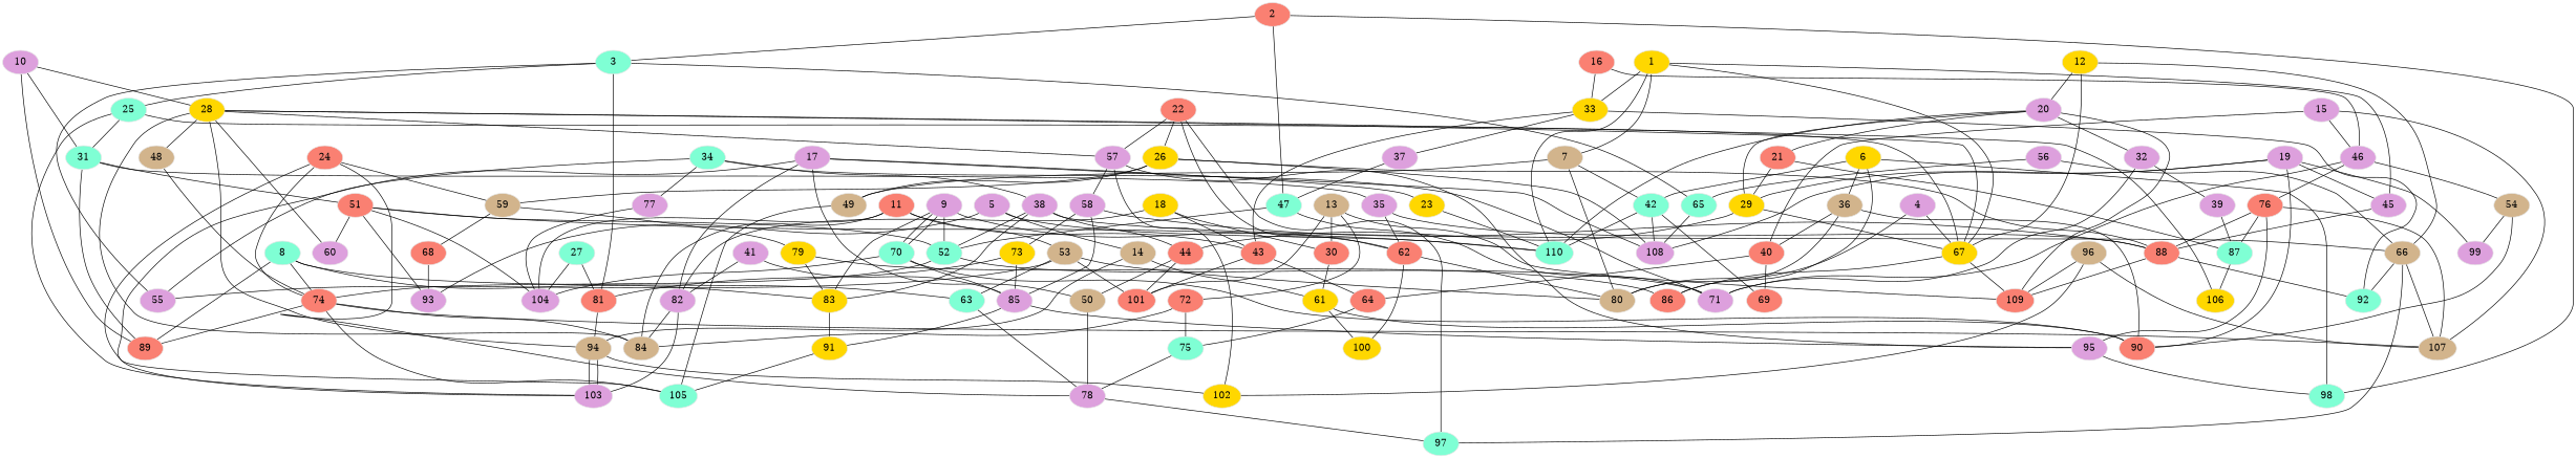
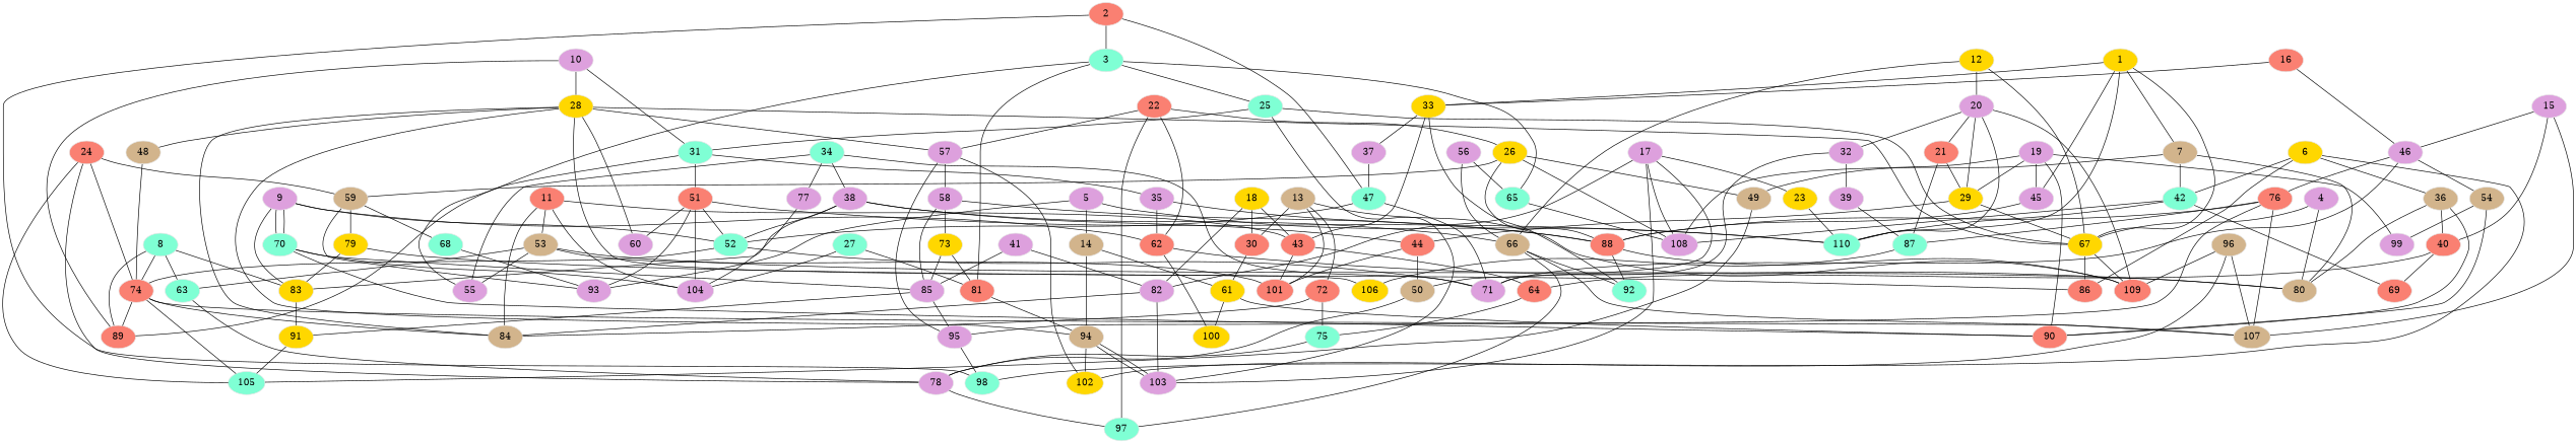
  graph {
    node [color=gray90 fillcolor=plum style=filled]
    1 [fillcolor=gold]
    7 [fillcolor=tan]
    33 [fillcolor=gold]
    45
    67 [fillcolor=gold]
    110 [fillcolor=aquamarine]
    80 [fillcolor=tan]
    42 [fillcolor=aquamarine]
    49 [fillcolor=tan]
    43 [fillcolor=salmon]
    37
    92 [fillcolor=aquamarine]
    88 [fillcolor=salmon]
    86 [fillcolor=salmon]
    109 [fillcolor=salmon]
    2 [fillcolor=salmon]
    3 [fillcolor=aquamarine]
    47 [fillcolor=aquamarine]
    98 [fillcolor=aquamarine]
    25 [fillcolor=aquamarine]
    55
    65 [fillcolor=aquamarine]
    81 [fillcolor=salmon]
    52 [fillcolor=aquamarine]
    71
    31 [fillcolor=aquamarine]
    103
    108
    94 [fillcolor=tan]
    4
    5
    14 [fillcolor=tan]
    93
    61 [fillcolor=gold]
    6 [fillcolor=gold]
    36 [fillcolor=tan]
    27 [fillcolor=aquamarine]
    104
    40 [fillcolor=salmon]
    90 [fillcolor=salmon]
    69 [fillcolor=salmon]
    105 [fillcolor=aquamarine]
    8 [fillcolor=aquamarine]
    63 [fillcolor=aquamarine]
    74 [fillcolor=salmon]
    83 [fillcolor=gold]
    89 [fillcolor=salmon]
    78
    84 [fillcolor=tan]
    107 [fillcolor=tan]
    91 [fillcolor=gold]
    9
    62 [fillcolor=salmon]
    70 [fillcolor=aquamarine]
    100 [fillcolor=gold]
    85
    10
    28 [fillcolor=gold]
    57
    48 [fillcolor=tan]
    60
    106 [fillcolor=gold]
    35
    51 [fillcolor=salmon]
    11 [fillcolor=salmon]
    53 [fillcolor=tan]
    101 [fillcolor=salmon]
    64 [fillcolor=salmon]
    12 [fillcolor=gold]
    20
    66 [fillcolor=tan]
    29 [fillcolor=gold]
    21 [fillcolor=salmon]
    32
    97 [fillcolor=aquamarine]
    13 [fillcolor=tan]
    30 [fillcolor=salmon]
    72 [fillcolor=salmon]
    75 [fillcolor=aquamarine]
    102 [fillcolor=gold]
    15
    46
    54 [fillcolor=tan]
    76 [fillcolor=salmon]
    16 [fillcolor=salmon]
    23 [fillcolor=gold]
    17
    50 [fillcolor=tan]
    82
    18 [fillcolor=gold]
    19
    99
    44 [fillcolor=salmon]
    87 [fillcolor=aquamarine]
    39
    22 [fillcolor=salmon]
    26 [fillcolor=gold]
    59 [fillcolor=tan]
    58
    95
    24 [fillcolor=salmon]
-   68 [fillcolor=salmon]
+   68 [fillcolor=aquamarine]
    79 [fillcolor=gold]
    34 [fillcolor=aquamarine]
    38
    77
    41
    56
    73 [fillcolor=gold]
    96 [fillcolor=tan]
    1 -- 7
    1 -- 33
    1 -- 45
    1 -- 67
    1 -- 110
    7 -- 80
    7 -- 42
    7 -- 49
    33 -- 43
    33 -- 37
    33 -- 92
    45 -- 88
    67 -- 86
    67 -- 109
    42 -- 110
    42 -- 108
    42 -- 69
    49 -- 105
    43 -- 101
    43 -- 64
    37 -- 47
    88 -- 92
    88 -- 109
    2 -- 3
    2 -- 47
    2 -- 98
    3 -- 25
    3 -- 55
    3 -- 65
    3 -- 81
    47 -- 52
    47 -- 71
    25 -- 67
    25 -- 31
    25 -- 103
    65 -- 108
    81 -- 94
    52 -- 71
    52 -- 74
    31 -- 89
    31 -- 35
    31 -- 51
    94 -- 103
    94 -- 103
    94 -- 102
    4 -- 67
    4 -- 80
    5 -- 110
    5 -- 14
    5 -- 93
    14 -- 94
    14 -- 61
    61 -- 90
    61 -- 100
    6 -- 42
    6 -- 86
    6 -- 98
    6 -- 36
    36 -- 80
    36 -- 40
    36 -- 90
    27 -- 81
    27 -- 104
    40 -- 69
    40 -- 64
    8 -- 63
    8 -- 74
    8 -- 83
    8 -- 89
    63 -- 78
    74 -- 105
    74 -- 89
    74 -- 84
    74 -- 107
    83 -- 91
    78 -- 97
    91 -- 105
    9 -- 52
    9 -- 83
    9 -- 62
    9 -- 70
    9 -- 70
    62 -- 80
    62 -- 100
    70 -- 104
    70 -- 90
    70 -- 85
    85 -- 91
    85 -- 95
    10 -- 31
    10 -- 89
    10 -- 28
    28 -- 67
    28 -- 94
    28 -- 84
    28 -- 57
    28 -- 48
    28 -- 60
    28 -- 106
    57 -- 102
    57 -- 58
    57 -- 95
    48 -- 74
    35 -- 88
    35 -- 62
    51 -- 110
    51 -- 52
    51 -- 93
    51 -- 104
    51 -- 60
    11 -- 43
    11 -- 104
    11 -- 84
    11 -- 53
    53 -- 80
    53 -- 55
    53 -- 63
    53 -- 101
    64 -- 75
    12 -- 67
    12 -- 20
    12 -- 66
    20 -- 110
    20 -- 109
    20 -- 29
    20 -- 21
    20 -- 32
    66 -- 92
    66 -- 107
    66 -- 97
    29 -- 67
    29 -- 44
    21 -- 29
    21 -- 87
    32 -- 71
    32 -- 39
    13 -- 109
    13 -- 101
    13 -- 30
    13 -- 72
    30 -- 61
    72 -- 84
    72 -- 75
    75 -- 78
    15 -- 40
    15 -- 107
    15 -- 46
    46 -- 71
    46 -- 54
    46 -- 76
    54 -- 90
    54 -- 99
    76 -- 88
    76 -- 107
    76 -- 87
    76 -- 95
    16 -- 33
    16 -- 46
    23 -- 110
    17 -- 103
    17 -- 108
    17 -- 23
    17 -- 50
    17 -- 82
    50 -- 78
    82 -- 103
    82 -- 84
    18 -- 43
    18 -- 30
    18 -- 82
    19 -- 45
    19 -- 108
    19 -- 90
    19 -- 29
    19 -- 99
    44 -- 101
    44 -- 50
    87 -- 106
    39 -- 87
    22 -- 62
    22 -- 57
    22 -- 97
    22 -- 26
    26 -- 49
    26 -- 88
    26 -- 108
    26 -- 59
+   59 -- 93
    59 -- 68
    59 -- 79
    58 -- 88
    58 -- 85
    58 -- 73
    95 -- 98
    24 -- 105
    24 -- 74
    24 -- 78
    24 -- 59
    68 -- 93
    79 -- 86
    79 -- 83
    34 -- 55
    34 -- 71
    34 -- 38
    34 -- 77
    38 -- 52
    38 -- 83
    38 -- 66
    38 -- 44
    77 -- 104
    41 -- 85
    41 -- 82
    56 -- 65
    56 -- 66
    73 -- 81
    73 -- 85
    96 -- 109
    96 -- 107
    96 -- 102
  }
